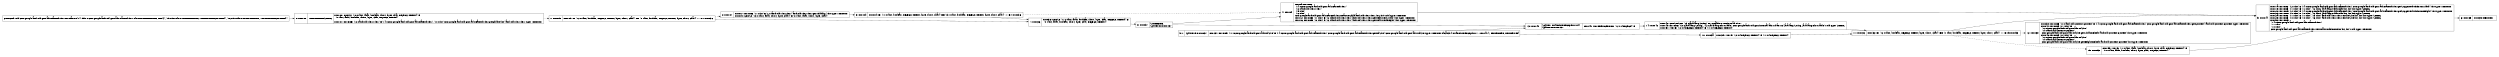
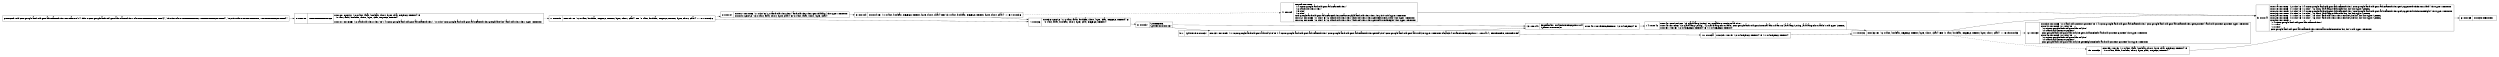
  digraph {
    rankdir=LR
    node [shape=record]
-   n1 [label="{0\:\ 0x0000|MTH_ENTER_STATIC\l|0x0000: CONST  (r0 I:?[int, float, boolean, short, byte, char, OBJECT, ARRAY]) = \l  (0 ?[int, float, boolean, short, byte, char, OBJECT, ARRAY])\l \l0x0001: INVOKE  (r2 I:android.view.View) = (r4 I:com.google.android.gms.ads.BaseAdView), (r0 I:int) com.google.android.gms.ads.BaseAdView.getChildAt(int):android.view.View type: VIRTUAL \l}"]
+   n1 [label="{0\:\ 0x0000|MTH_ENTER_BLOCK\l|0x0000: CONST  (r0 I:?[int, float, boolean, short, byte, char, OBJECT, ARRAY]) = \l  (0 ?[int, float, boolean, short, byte, char, OBJECT, ARRAY])\l \l0x0001: INVOKE  (r2 I:android.view.View) = (r4 I:com.google.android.gms.ads.BaseAdView), (r0 I:int) com.google.android.gms.ads.BaseAdView.getChildAt(int):android.view.View type: VIRTUAL \l}"]
    n2 [label="{1\:\ 0x0005|0x0005: IF  (r2 I:?[int, boolean, OBJECT, ARRAY, byte, short, char]) == (0 ?[int, boolean, OBJECT, ARRAY, byte, short, char])  \-\> B:7:0x0036 \l}"]
    n3 [label="{2\:\ 0x0007|0x0007: INVOKE  (r1 I:int) = (r2 I:android.view.View) android.view.View.getVisibility():int type: VIRTUAL \l0x000b: CONST  (r3 I:?[int, float, short, byte, char]) = (8 ?[int, float, short, byte, char]) \l}"]
    n4 [label="{7\:\ 0x0036|0x0036: CONST  (r1 I:?[int, float, boolean, short, byte, char, OBJECT, ARRAY]) = \l  (0 ?[int, float, boolean, short, byte, char, OBJECT, ARRAY])\l \l}"]
    n5 [label="{3\:\ 0x000d|0x000d: IF  (r1 I:?[int, boolean, OBJECT, ARRAY, byte, short, char]) == (r3 I:?[int, boolean, OBJECT, ARRAY, byte, short, char])  \-\> B:7:0x0036 \l}"]
    n6 [label="{8\:\ 0x0037|SYNTHETIC\lSplitter:B:8:0x0037\l}"]
    n7 [label="{4\:\ 0x000f|0x000f: INVOKE  \l  (r4 I:com.google.android.gms.ads.BaseAdView)\l  (r2 I:android.view.View)\l  (r5 I:int)\l  (r6 I:int)\l com.google.android.gms.ads.BaseAdView.measureChild(android.view.View, int, int):void type: VIRTUAL \l0x0012: INVOKE  (r1 I:int) = (r2 I:android.view.View) android.view.View.getMeasuredWidth():int type: VIRTUAL \l0x0016: INVOKE  (r0 I:int) = (r2 I:android.view.View) android.view.View.getMeasuredHeight():int type: VIRTUAL \l}"]
    n8 [label="{5\:\ 0x001a|0x001a: INVOKE  (r2 I:int) = (r4 I:com.google.android.gms.ads.BaseAdView) com.google.android.gms.ads.BaseAdView.getSuggestedMinimumWidth():int type: VIRTUAL \l0x001e: INVOKE  (r1 I:int) = (r1 I:int), (r2 I:int) java.lang.Math.max(int, int):int type: STATIC \l0x0022: INVOKE  (r2 I:int) = (r4 I:com.google.android.gms.ads.BaseAdView) com.google.android.gms.ads.BaseAdView.getSuggestedMinimumHeight():int type: VIRTUAL \l0x0026: INVOKE  (r0 I:int) = (r0 I:int), (r2 I:int) java.lang.Math.max(int, int):int type: STATIC \l0x002a: INVOKE  (r1 I:int) = (r1 I:int), (r5 I:int) android.view.View.resolveSize(int, int):int type: STATIC \l0x002e: INVOKE  (r0 I:int) = (r0 I:int), (r6 I:int) android.view.View.resolveSize(int, int):int type: STATIC \l0x0092: INVOKE  \l  (r4 I:com.google.android.gms.ads.BaseAdView)\l  (r1 I:int)\l  (r0 I:int)\l com.google.android.gms.ads.BaseAdView.setMeasuredDimension(int, int):void type: VIRTUAL \l}"]
    n9 [label="{6\:\ 0x0035|0x0035: RETURN   \l}"]
    n10 [label="{9\:\ ?|Splitter:B:8:0x0037\l|0x0037: INVOKE  (r1 I:com.google.android.gms.ads.AdSize) = (r4 I:com.google.android.gms.ads.BaseAdView) com.google.android.gms.ads.BaseAdView.getAdSize():com.google.android.gms.ads.AdSize type: VIRTUAL A[Catch:\{ NullPointerException \-\> 0x004b \}, TRY_ENTER, TRY_LEAVE]\l}"]
-   n11 [label="{13\:\ 0x004b|Splitter: NullPointerException null\lSplitter:B:8:0x0037\l|0x004b: MOVE_EXCEPTION  (r2 I:?[OBJECT]) =  \l}"]
+   n11 [label="{13\:\ 0x004b|ExcHandler: NullPointerException null\lSplitter:B:8:0x0037\l|0x004b: MOVE_EXCEPTION  (r2 I:?[OBJECT]) =  \l}"]
    n12 [label="{10\:\ 0x003a|0x003b: MOVE  (r2 I:?[OBJECT, ARRAY]) = (r1 I:?[OBJECT, ARRAY]) \l}"]
    n13 [label="{14\:\ 0x004c|0x004c: CONST_STR  (r3 I:java.lang.String) =  \"Unable to retrieve ad size.\" \l0x004e: INVOKE  (r3 I:java.lang.String), (r2 I:java.lang.Throwable) com.google.android.gms.internal.ads.zzbae.zzc(java.lang.String, java.lang.Throwable):void type: STATIC \l0x0051: MOVE  (r2 I:?[OBJECT, ARRAY]) = (r1 I:?[OBJECT, ARRAY]) \l}"]
    n14 [label="{11\:\ 0x003c|0x003c: IF  (r2 I:?[int, boolean, OBJECT, ARRAY, byte, short, char]) == (0 ?[int, boolean, OBJECT, ARRAY, byte, short, char])  \-\> B:15:0x0053 \l}"]
    n15 [label="{12\:\ 0x003e|0x003e: INVOKE  (r0 I:android.content.Context) = (r4 I:com.google.android.gms.ads.BaseAdView) com.google.android.gms.ads.BaseAdView.getContext():android.content.Context type: VIRTUAL \l0x0042: INVOKE  (r1 I:int) = \l  (r2 I:com.google.android.gms.ads.AdSize)\l  (r0 I:android.content.Context)\l com.google.android.gms.ads.AdSize.getWidthInPixels(android.content.Context):int type: VIRTUAL \l0x0046: INVOKE  (r0 I:int) = \l  (r2 I:com.google.android.gms.ads.AdSize)\l  (r0 I:android.content.Context)\l com.google.android.gms.ads.AdSize.getHeightInPixels(android.content.Context):int type: VIRTUAL \l}"]
    n16 [label="{15\:\ 0x0053|0x0053: MOVE  (r1 I:?[int, float, boolean, short, byte, char, OBJECT, ARRAY]) = \l  (r0 I:?[int, float, boolean, short, byte, char, OBJECT, ARRAY])\l \l}"]
    n17 [label="{protected void com.google.android.gms.ads.BaseAdView.onMeasure((r4 'this' I:com.google.android.gms.ads.BaseAdView A[IMMUTABLE_TYPE, THIS]), (r5 I:int A[IMMUTABLE_TYPE, METHOD_ARGUMENT]), (r6 I:int A[IMMUTABLE_TYPE, METHOD_ARGUMENT])) }"]
    n1 -> n2 [style=dashed]
    n2 -> n3 [style=dashed]
    n2 -> n4
    n3 -> n5
    n4 -> n6
    n5 -> n4
    n5 -> n7 [style=dashed]
-   n6 -> n7
+   n6 -> n10
    n6 -> n11
    n7 -> n8
    n8 -> n9
    n10 -> n11
    n10 -> n12
    n11 -> n13
    n12 -> n14
    n13 -> n14
    n14 -> n8
    n14 -> n15 [style=dashed]
    n14 -> n16 [style=dashed]
    n16 -> n8
    n17 -> n1
  }
